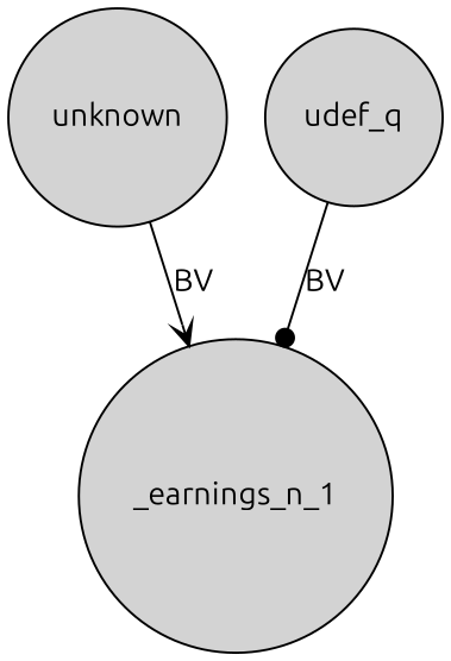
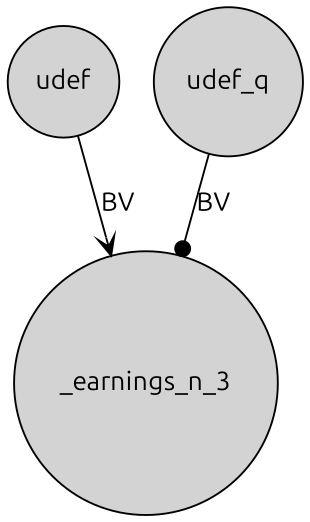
  digraph {
    fontname=Ubuntu
    node [fontname=Ubuntu shape=circle style=filled]
    edge [fontname=Ubuntu]
-   unknown
-   _earnings_n_1
+   unknown [label=udef]
+   _earnings_n_1 [label=_earnings_n_3]
    udef_q
    unknown -> _earnings_n_1 [arrowhead=vee label=BV]
    udef_q -> _earnings_n_1 [arrowhead=dot label=BV]
  }
